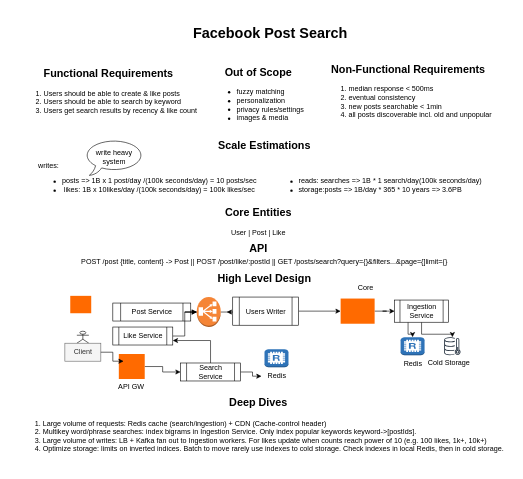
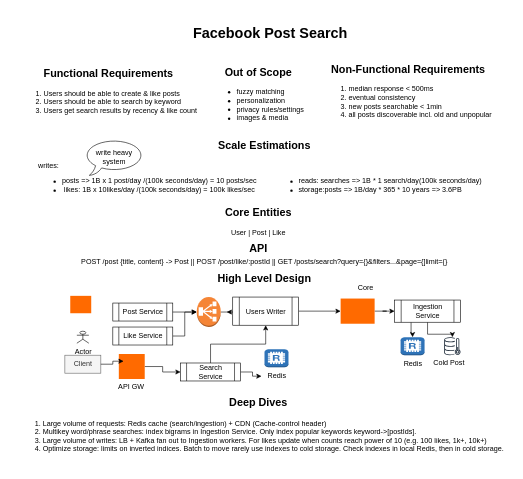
  <mxCell id="0" />
  <mxCell id="1" parent="0" />
  <mxCell id="2" value="&lt;h1&gt;Facebook Post Search&lt;/h1&gt;" style="text;html=1;align=center;verticalAlign=middle;resizable=0;points=[];autosize=1;strokeColor=none;fillColor=none;" vertex="1" parent="1"><mxGeometry x="310" y="20" width="280" height="70" as="geometry" /></mxCell>
  <mxCell id="3" value="&lt;h2&gt;Functional Requirements&lt;/h2&gt;&lt;div&gt;&lt;ol&gt;&lt;li style=&quot;text-align: left;&quot;&gt;Users should be able to create &amp;amp; like posts&lt;/li&gt;&lt;li style=&quot;text-align: left;&quot;&gt;Users should be able to search by keyword&lt;/li&gt;&lt;li style=&quot;text-align: left;&quot;&gt;Users get search results by recency &amp;amp; like count&lt;/li&gt;&lt;/ol&gt;&lt;/div&gt;" style="text;html=1;align=center;verticalAlign=middle;resizable=0;points=[];autosize=1;strokeColor=none;fillColor=none;" vertex="1" parent="1"><mxGeometry y="90" width="320" height="120" as="geometry" x="20" /></mxCell>
  <mxCell id="4" value="&lt;h2&gt;Non-Functional Requirements&lt;/h2&gt;&lt;div&gt;&lt;ol&gt;&lt;li style=&quot;text-align: left;&quot;&gt;median response &amp;lt; 500ms&lt;/li&gt;&lt;li style=&quot;text-align: left;&quot;&gt;eventual consistency&lt;/li&gt;&lt;li style=&quot;text-align: left;&quot;&gt;new posts searchable &amp;lt; 1min&lt;/li&gt;&lt;li style=&quot;text-align: left;&quot;&gt;all posts discoverable incl. old and unpopular&lt;/li&gt;&lt;/ol&gt;&lt;/div&gt;&lt;div style=&quot;text-align: left;&quot;&gt;&lt;br&gt;&lt;/div&gt;" style="text;html=1;align=center;verticalAlign=middle;resizable=0;points=[];autosize=1;strokeColor=none;fillColor=none;" vertex="1" parent="1"><mxGeometry x="530" y="82" width="300" height="150" as="geometry" /></mxCell>
  <mxCell id="5" value="&lt;h2&gt;Out of Scope&lt;/h2&gt;&lt;div&gt;&lt;ul&gt;&lt;li style=&quot;text-align: left;&quot;&gt;fuzzy matching&lt;/li&gt;&lt;li style=&quot;text-align: left;&quot;&gt;personalization&lt;/li&gt;&lt;li style=&quot;text-align: left;&quot;&gt;privacy rules/settings&lt;/li&gt;&lt;li style=&quot;text-align: left;&quot;&gt;images &amp;amp; media&lt;/li&gt;&lt;/ul&gt;&lt;/div&gt;" style="text;html=1;align=center;verticalAlign=middle;resizable=0;points=[];autosize=1;strokeColor=none;fillColor=none;" vertex="1" parent="1"><mxGeometry x="340" y="90" width="180" height="130" as="geometry" /></mxCell>
  <mxCell id="6" value="&lt;h2&gt;Scale Estimations&lt;/h2&gt;&lt;div&gt;&lt;br&gt;&lt;/div&gt;" style="text;html=1;align=center;verticalAlign=middle;resizable=0;points=[];autosize=1;strokeColor=none;fillColor=none;" vertex="1" parent="1"><mxGeometry x="350" y="210" width="180" height="80" as="geometry" /></mxCell>
  <mxCell id="7" value="&lt;div style=&quot;text-align: left;&quot;&gt;writes:&amp;nbsp;&lt;/div&gt;&lt;div&gt;&lt;ul&gt;&lt;li&gt;posts =&amp;gt; 1B x 1 post/day /(100k seconds/day) = 10 posts/sec&lt;/li&gt;&lt;li&gt;&lt;span style=&quot;background-color: transparent; color: light-dark(rgb(0, 0, 0), rgb(255, 255, 255));&quot;&gt;likes: 1B x 10likes/day /(100k seconds/day) = 100k likes/sec&lt;/span&gt;&lt;/li&gt;&lt;/ul&gt;&lt;/div&gt;" style="text;html=1;align=center;verticalAlign=middle;resizable=0;points=[];autosize=1;strokeColor=none;fillColor=none;" vertex="1" parent="1"><mxGeometry x="50" y="262" width="390" height="80" as="geometry" /></mxCell>
  <mxCell id="8" value="&lt;br&gt;&lt;div&gt;&lt;ul&gt;&lt;li&gt;reads: searches =&amp;gt; 1B * 1 search/day(100k seconds/day)&lt;/li&gt;&lt;li style=&quot;text-align: left;&quot;&gt;storage:posts =&amp;gt; 1B/day * 365 * 10 years =&amp;gt; 3.6PB&lt;/li&gt;&lt;/ul&gt;&lt;/div&gt;" style="text;html=1;align=center;verticalAlign=middle;resizable=0;points=[];autosize=1;strokeColor=none;fillColor=none;" vertex="1" parent="1"><mxGeometry x="445" y="262" width="370" height="80" as="geometry" /></mxCell>
  <mxCell id="9" value="write heavy system" style="whiteSpace=wrap;html=1;shape=mxgraph.basic.oval_callout" vertex="1" parent="1"><mxGeometry x="140" y="232" width="100" height="60" as="geometry" /></mxCell>
  <mxCell id="10" value="&lt;h2&gt;Core Entities&lt;/h2&gt;&lt;div&gt;User | Post | Like&lt;/div&gt;" style="text;html=1;align=center;verticalAlign=middle;resizable=0;points=[];autosize=1;strokeColor=none;fillColor=none;" vertex="1" parent="1"><mxGeometry x="365" y="322" width="130" height="80" as="geometry" /></mxCell>
  <mxCell id="11" value="&lt;h2&gt;API&lt;/h2&gt;" style="text;html=1;align=center;verticalAlign=middle;resizable=0;points=[];autosize=1;strokeColor=none;fillColor=none;" vertex="1" parent="1"><mxGeometry x="405" y="385" width="50" height="60" as="geometry" /></mxCell>
  <mxCell id="12" value="POST /post {title, content} -&amp;gt; Post || POST /post/like/:postId || GET /posts/search?query={}&amp;amp;filters...&amp;amp;page={]limit={}" style="text;html=1;align=center;verticalAlign=middle;resizable=0;points=[];autosize=1;strokeColor=none;fillColor=none;" vertex="1" parent="1"><mxGeometry x="125" y="422" width="630" height="30" as="geometry" /></mxCell>
  <mxCell id="13" value="&lt;h2&gt;High Level Design&lt;/h2&gt;" style="text;html=1;align=center;verticalAlign=middle;resizable=0;points=[];autosize=1;strokeColor=none;fillColor=none;" vertex="1" parent="1"><mxGeometry x="350" y="435" width="180" height="60" as="geometry" /></mxCell>
  <mxCell id="14" value="" style="edgeStyle=orthogonalEdgeStyle;rounded=0;orthogonalLoop=1;jettySize=auto;html=1;" edge="1" parent="1" source="17"><mxGeometry relative="1" as="geometry"><mxPoint x="377.5" y="520" as="targetPoint" /></mxGeometry></mxCell>
- <mxCell id="15" value="Post Service" style="shape=process;whiteSpace=wrap;html=1;backgroundOutline=1;" vertex="1" parent="1"><mxGeometry x="187.5" y="505" width="130" height="30" as="geometry" /></mxCell>
+ <mxCell id="15" value="Post Service" style="shape=process;whiteSpace=wrap;html=1;backgroundOutline=1;" vertex="1" parent="1"><mxGeometry x="187.5" y="505" width="100" height="30" as="geometry" /></mxCell>
  <mxCell id="16" value="" style="edgeStyle=orthogonalEdgeStyle;rounded=0;orthogonalLoop=1;jettySize=auto;html=1;" edge="1" parent="1" source="15" target="17"><mxGeometry relative="1" as="geometry"><mxPoint x="287.5" y="520" as="sourcePoint" /><mxPoint x="377.5" y="520" as="targetPoint" /></mxGeometry></mxCell>
  <mxCell id="17" value="" style="outlineConnect=0;dashed=0;verticalLabelPosition=bottom;verticalAlign=top;align=center;html=1;shape=mxgraph.aws3.classic_load_balancer;fillColor=#F58536;gradientColor=none;" vertex="1" parent="1"><mxGeometry x="327.5" y="495" width="40" height="50" as="geometry" /></mxCell>
  <mxCell id="18" value="" style="edgeStyle=orthogonalEdgeStyle;rounded=0;orthogonalLoop=1;jettySize=auto;html=1;entryX=0;entryY=0.5;entryDx=0;entryDy=0;entryPerimeter=0;" edge="1" parent="1" source="19" target="21"><mxGeometry relative="1" as="geometry"><mxPoint x="567.5" y="512" as="targetPoint" /></mxGeometry></mxCell>
  <mxCell id="19" value="Users Writer" style="shape=process;whiteSpace=wrap;html=1;backgroundOutline=1;" vertex="1" parent="1"><mxGeometry x="387.5" y="495" width="110" height="47" as="geometry" /></mxCell>
  <mxCell id="20" value="" style="edgeStyle=orthogonalEdgeStyle;rounded=0;orthogonalLoop=1;jettySize=auto;html=1;" edge="1" parent="1" source="21" target="25"><mxGeometry relative="1" as="geometry" /></mxCell>
  <mxCell id="21" value="" style="points=[];aspect=fixed;html=1;align=center;shadow=0;dashed=0;fillColor=#FF6A00;strokeColor=none;shape=mxgraph.alibaba_cloud.kafka;" vertex="1" parent="1"><mxGeometry x="567.5" y="497.5" width="56.7" height="42" as="geometry" /></mxCell>
  <mxCell id="22" value="Core" style="text;html=1;align=center;verticalAlign=middle;resizable=0;points=[];autosize=1;strokeColor=none;fillColor=none;" vertex="1" parent="1"><mxGeometry x="584.2" y="465" width="50" height="30" as="geometry" /></mxCell>
  <mxCell id="23" value="" style="edgeStyle=orthogonalEdgeStyle;rounded=0;orthogonalLoop=1;jettySize=auto;html=1;" edge="1" parent="1" source="25" target="27"><mxGeometry relative="1" as="geometry" /></mxCell>
  <mxCell id="24" style="edgeStyle=orthogonalEdgeStyle;rounded=0;orthogonalLoop=1;jettySize=auto;html=1;exitX=0.25;exitY=1;exitDx=0;exitDy=0;" edge="1" parent="1" source="25" target="26"><mxGeometry relative="1" as="geometry" /></mxCell>
- <mxCell id="25" value="Ingestion Service" style="shape=process;whiteSpace=wrap;html=1;backgroundOutline=1;" vertex="1" parent="1"><mxGeometry x="657.5" y="500" width="90" height="37" as="geometry" /></mxCell>
+ <mxCell id="25" value="Ingestion Service" style="shape=process;whiteSpace=wrap;html=1;backgroundOutline=1;" vertex="1" parent="1"><mxGeometry x="657.5" y="500" width="110" height="37" as="geometry" /></mxCell>
  <mxCell id="26" value="" style="outlineConnect=0;dashed=0;verticalLabelPosition=bottom;verticalAlign=top;align=center;html=1;shape=mxgraph.aws3.redis;fillColor=#2E73B8;gradientColor=none;" vertex="1" parent="1"><mxGeometry x="667.5" y="562" width="40" height="30" as="geometry" /></mxCell>
  <mxCell id="27" value="" style="sketch=0;outlineConnect=0;fontColor=#232F3E;gradientColor=none;fillColor=#232F3D;strokeColor=none;dashed=0;verticalLabelPosition=bottom;verticalAlign=top;align=center;html=1;fontSize=12;fontStyle=0;aspect=fixed;pointerEvents=1;shape=mxgraph.aws4.cold_storage;" vertex="1" parent="1"><mxGeometry x="740.19" y="562" width="27.31" height="30" as="geometry" /></mxCell>
  <mxCell id="28" value="Redis" style="text;html=1;align=center;verticalAlign=middle;resizable=0;points=[];autosize=1;strokeColor=none;fillColor=none;" vertex="1" parent="1"><mxGeometry x="662.5" y="592" width="50" height="30" as="geometry" /></mxCell>
- <mxCell id="29" value="Cold Storage" style="text;html=1;align=center;verticalAlign=middle;resizable=0;points=[];autosize=1;strokeColor=none;fillColor=none;" vertex="1" parent="1"><mxGeometry x="702.5" y="590" width="90" height="30" as="geometry" /></mxCell>
+ <mxCell id="29" value="Cold Post" style="text;html=1;align=center;verticalAlign=middle;resizable=0;points=[];autosize=1;strokeColor=none;fillColor=none;" vertex="1" parent="1"><mxGeometry x="702.5" y="590" width="90" height="30" as="geometry" /></mxCell>
  <mxCell id="30" style="edgeStyle=orthogonalEdgeStyle;rounded=0;orthogonalLoop=1;jettySize=auto;html=1;" edge="1" parent="1" source="31" target="17"><mxGeometry relative="1" as="geometry" /></mxCell>
  <mxCell id="31" value="Like Service" style="shape=process;whiteSpace=wrap;html=1;backgroundOutline=1;" vertex="1" parent="1"><mxGeometry x="187.5" y="545" width="100" height="30" as="geometry" /></mxCell>
  <mxCell id="32" value="" style="edgeStyle=orthogonalEdgeStyle;rounded=0;orthogonalLoop=1;jettySize=auto;html=1;" edge="1" parent="1" source="34" target="36"><mxGeometry relative="1" as="geometry" /></mxCell>
- <mxCell id="33" style="edgeStyle=orthogonalEdgeStyle;rounded=0;orthogonalLoop=1;jettySize=auto;html=1;exitX=0.5;exitY=0;exitDx=0;exitDy=0;entryX=1;entryY=0.75;entryDx=0;entryDy=0;" edge="1" parent="1" source="34" target="31"><mxGeometry relative="1" as="geometry" /></mxCell>
+ <mxCell id="33" style="edgeStyle=orthogonalEdgeStyle;rounded=0;orthogonalLoop=1;jettySize=auto;html=1;exitX=0.5;exitY=0;exitDx=0;exitDy=0;" edge="1" parent="1" source="34" target="19"><mxGeometry relative="1" as="geometry" /></mxCell>
  <mxCell id="34" value="Search Service" style="shape=process;whiteSpace=wrap;html=1;backgroundOutline=1;" vertex="1" parent="1"><mxGeometry x="300.5" y="605" width="100" height="30" as="geometry" /></mxCell>
  <mxCell id="35" value="" style="outlineConnect=0;dashed=0;verticalLabelPosition=bottom;verticalAlign=top;align=center;html=1;shape=mxgraph.aws3.redis;fillColor=#2E73B8;gradientColor=none;" vertex="1" parent="1"><mxGeometry x="440.5" y="582" width="40" height="30" as="geometry" /></mxCell>
  <mxCell id="36" value="Redis" style="text;html=1;align=center;verticalAlign=middle;resizable=0;points=[];autosize=1;strokeColor=none;fillColor=none;" vertex="1" parent="1"><mxGeometry x="435.5" y="612" width="50" height="30" as="geometry" /></mxCell>
  <mxCell id="37" value="Actor" style="shape=umlActor;verticalLabelPosition=bottom;verticalAlign=top;html=1;outlineConnect=0;" vertex="1" parent="1"><mxGeometry x="127.5" y="552" width="20" height="20" as="geometry" /></mxCell>
- <mxCell id="38" value="Client" style="text;html=1;align=center;verticalAlign=middle;whiteSpace=wrap;rounded=0;fillColor=#f5f5f5;fontColor=#333333;strokeColor=#666666;" vertex="1" parent="1"><mxGeometry x="107.5" y="572" width="60" height="30" as="geometry" /></mxCell>
+ <mxCell id="38" value="Client" style="text;html=1;align=center;verticalAlign=middle;whiteSpace=wrap;rounded=0;fillColor=#f5f5f5;fontColor=#333333;strokeColor=#666666;" vertex="1" parent="1"><mxGeometry x="107.5" y="592" width="60" height="30" as="geometry" /></mxCell>
  <mxCell id="39" value="" style="points=[];aspect=fixed;html=1;align=center;shadow=0;dashed=0;fillColor=#FF6A00;strokeColor=none;shape=mxgraph.alibaba_cloud.cdn_content_distribution_network;" vertex="1" parent="1"><mxGeometry x="116.5" y="493" width="34.96" height="29" as="geometry" /></mxCell>
  <mxCell id="40" style="edgeStyle=orthogonalEdgeStyle;rounded=0;orthogonalLoop=1;jettySize=auto;html=1;entryX=0;entryY=0.5;entryDx=0;entryDy=0;" edge="1" parent="1" source="41" target="34"><mxGeometry relative="1" as="geometry" /></mxCell>
  <mxCell id="41" value="" style="points=[];aspect=fixed;html=1;align=center;shadow=0;dashed=0;fillColor=#FF6A00;strokeColor=none;shape=mxgraph.alibaba_cloud.apigateway;" vertex="1" parent="1"><mxGeometry x="197.5" y="590" width="43.2" height="41.7" as="geometry" /></mxCell>
  <mxCell id="42" value="API GW" style="text;html=1;align=center;verticalAlign=middle;resizable=0;points=[];autosize=1;strokeColor=none;fillColor=none;" vertex="1" parent="1"><mxGeometry x="182.5" y="630" width="70" height="30" as="geometry" /></mxCell>
  <mxCell id="43" style="edgeStyle=orthogonalEdgeStyle;rounded=0;orthogonalLoop=1;jettySize=auto;html=1;entryX=0.185;entryY=0.288;entryDx=0;entryDy=0;entryPerimeter=0;" edge="1" parent="1" source="38" target="41"><mxGeometry relative="1" as="geometry" /></mxCell>
  <mxCell id="44" value="&lt;h2&gt;Deep Dives&lt;/h2&gt;" style="text;html=1;align=center;verticalAlign=middle;resizable=0;points=[];autosize=1;strokeColor=none;fillColor=none;" vertex="1" parent="1"><mxGeometry x="370" y="642" width="120" height="60" as="geometry" /></mxCell>
  <mxCell id="45" value="&lt;ol&gt;&lt;li style=&quot;text-align: left;&quot;&gt;Large volume of requests: Redis cache (search/ingestion) + CDN (Cache-control header)&lt;/li&gt;&lt;li style=&quot;text-align: left;&quot;&gt;Multikey word/phrase searches: index bigrams in Ingestion Service. Only index popular keywords keyword-&amp;gt;[postIds].&lt;/li&gt;&lt;li style=&quot;text-align: left;&quot;&gt;Large volume of writes: LB + Kafka fan out to Ingestion workers. For likes update when counts reach power of 10 (e.g. 100 likes, 1k+, 10k+)&amp;nbsp;&lt;/li&gt;&lt;li style=&quot;text-align: left;&quot;&gt;Optimize storage: limits on inverted indices. Batch to move rarely use indexes to cold storage. Check indexes in local Redis, then in cold storage.&lt;/li&gt;&lt;/ol&gt;" style="text;html=1;align=center;verticalAlign=middle;resizable=0;points=[];autosize=1;strokeColor=none;fillColor=none;" vertex="1" parent="1"><mxGeometry y="677" width="830" height="100" as="geometry" x="20" /></mxCell>
